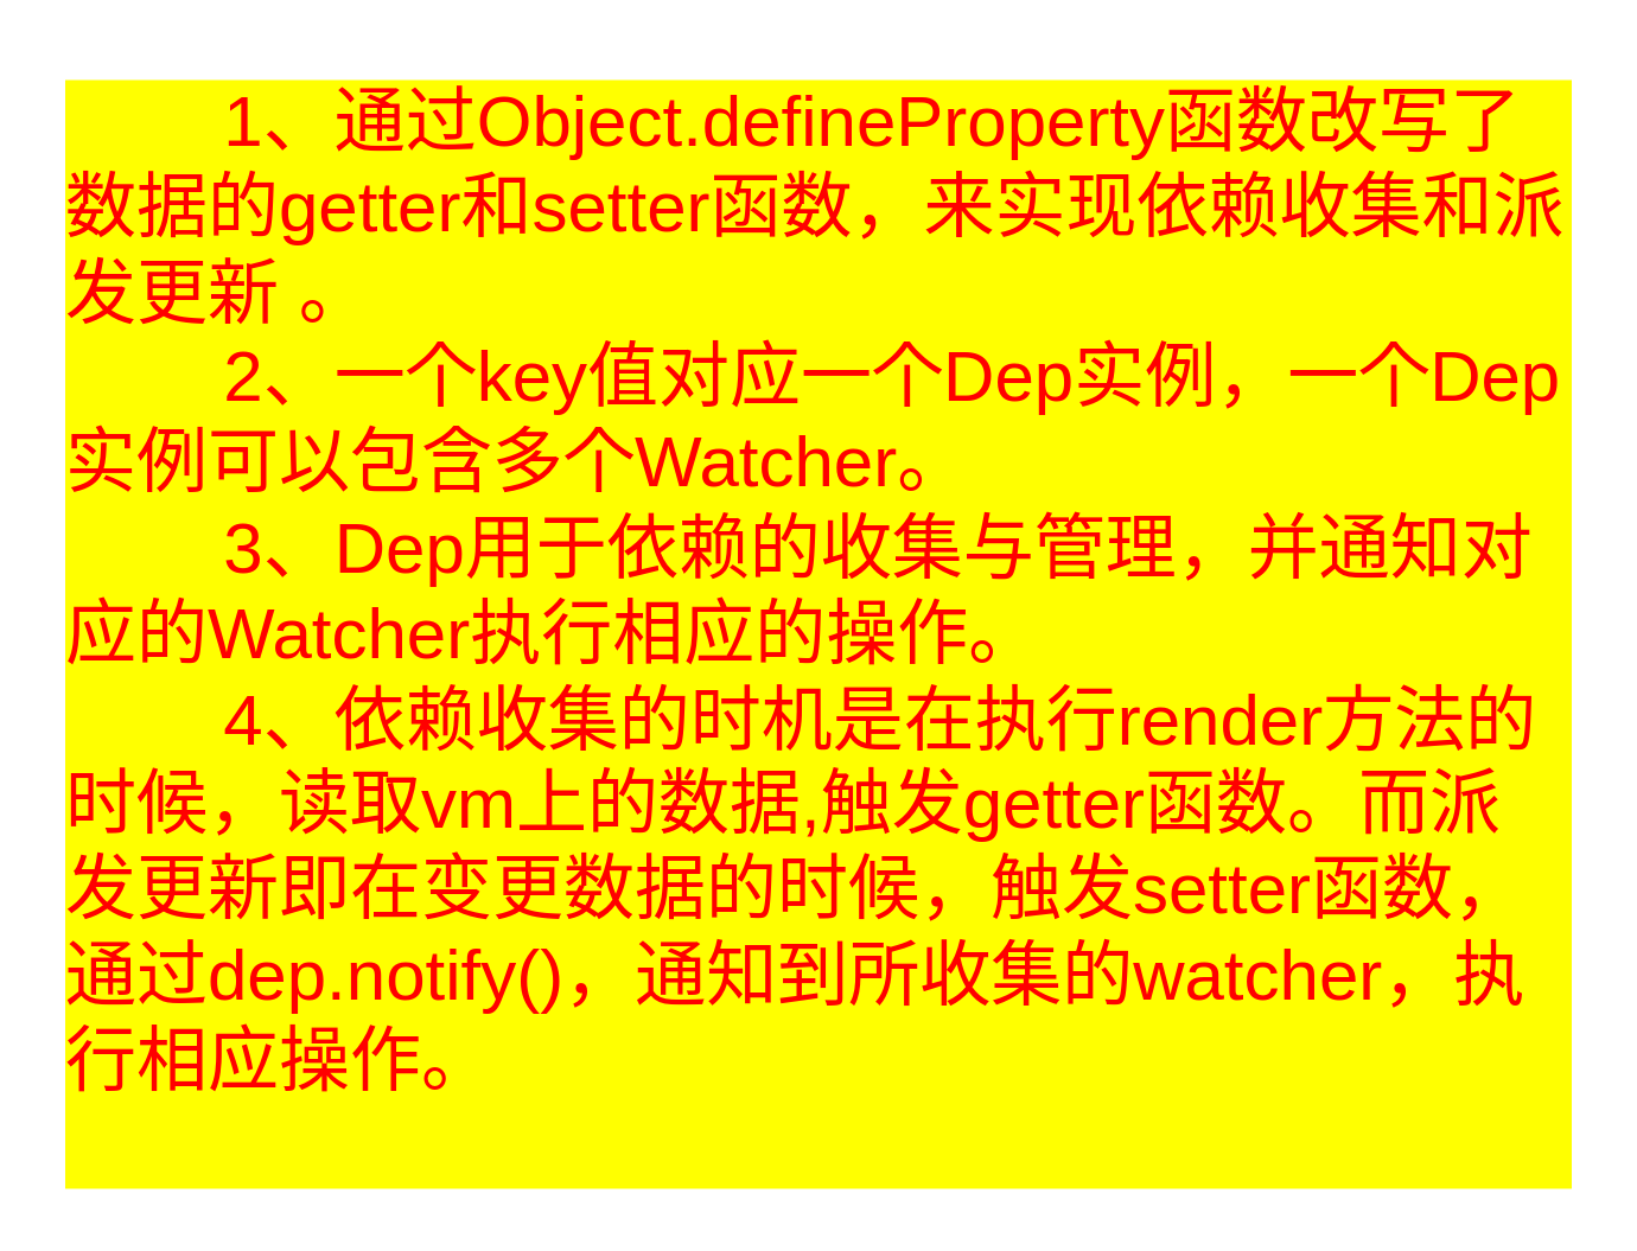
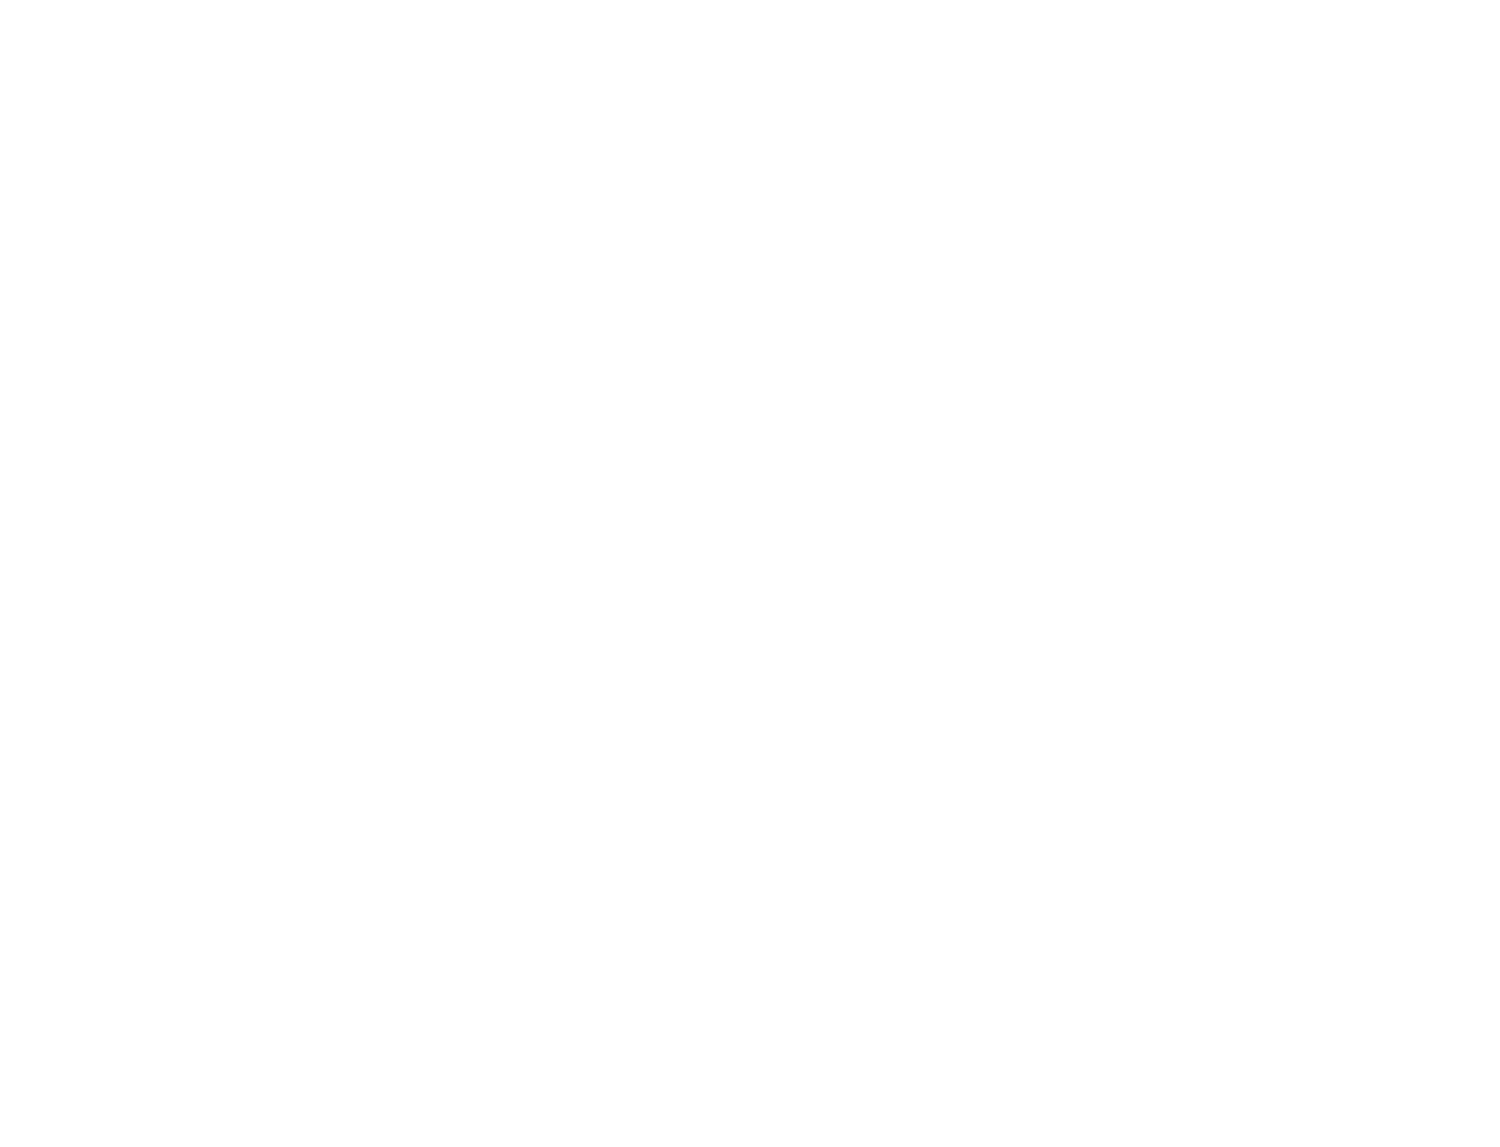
  <mxCell id="0" />
  <mxCell id="1" parent="0" />
- <mxCell id="2" value="&lt;div style=&quot;border-color: rgb(0, 0, 0); color: rgb(255, 0, 0); font-family: Helvetica; font-style: normal; font-variant-ligatures: normal; font-variant-caps: normal; font-weight: 400; letter-spacing: normal; orphans: 2; text-align: left; text-indent: 0px; text-transform: none; widows: 2; word-spacing: 0px; -webkit-text-stroke-width: 0px; text-decoration-thickness: initial; text-decoration-style: initial; text-decoration-color: initial; font-size: 12px;&quot;&gt;&lt;/div&gt;&lt;font color=&quot;#ff0000&quot;&gt;&lt;div style=&quot;&quot;&gt;&lt;span style=&quot;font-size: 24px;&quot;&gt;&lt;span style=&quot;white-space: pre;&quot;&gt;&#09;&lt;/span&gt;1、通过Object.defineProperty函数改写了数据的getter和setter函数，来实现依赖收集和派发更新 。&lt;/span&gt;&lt;/div&gt;&lt;div style=&quot;&quot;&gt;&lt;span style=&quot;font-size: 24px;&quot;&gt;&lt;span style=&quot;white-space: pre;&quot;&gt;&#09;&lt;/span&gt;2、一个key值对应一个Dep实例，一个Dep实例可以包含多个Watcher。&lt;/span&gt;&lt;/div&gt;&lt;div style=&quot;&quot;&gt;&lt;span style=&quot;font-size: 24px;&quot;&gt;&lt;span style=&quot;white-space: pre;&quot;&gt;&#09;&lt;/span&gt;3、Dep用于依赖的收集与管理，并通知对应的Watcher执行相应的操作。&lt;/span&gt;&lt;/div&gt;&lt;div style=&quot;&quot;&gt;&lt;span style=&quot;font-size: 24px;&quot;&gt;&lt;span style=&quot;white-space: pre;&quot;&gt;&#09;&lt;/span&gt;4、依赖收集的时机是在执行render方法的时候，读取vm上的数据,触发getter函数。而派发更新即在变更数据的时候，触发setter函数，通过dep.notify()，通知到所收集的watcher，执行相应操作。&lt;/span&gt;&lt;/div&gt;&lt;div style=&quot;font-size: 24px;&quot;&gt;&lt;br&gt;&lt;/div&gt;&lt;/font&gt;" style="text;whiteSpace=wrap;html=1;labelBackgroundColor=#FFFF00;" vertex="1" parent="1"><mxGeometry x="20" y="20" width="510" height="380" as="geometry" /></mxCell>
